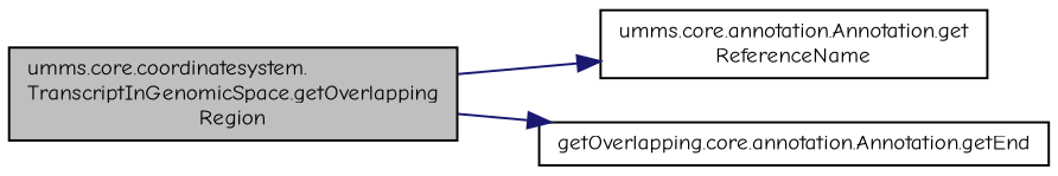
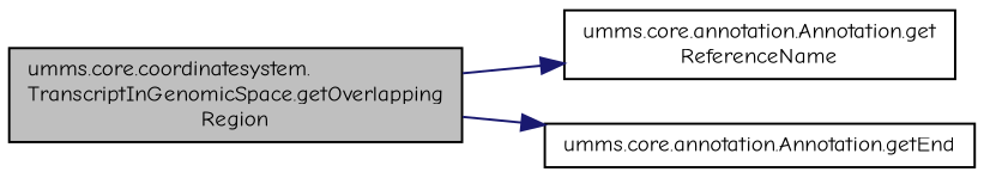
  digraph {
    rankdir=LR
    fontname="Comic Neue"
    node [color=black fillcolor=white fontname="Comic Neue" fontsize=10 shape=record style=filled]
    edge [color=midnightblue fontname="Comic Neue" fontsize=10 labelfontname=Helvetica labelfontsize=10 style=solid]
    n1 [fillcolor=grey75 fontcolor=black height=0.2 label="umms.core.coordinatesystem.\lTranscriptInGenomicSpace.getOverlapping\lRegion" width=0.4]
    n2 [height=0.2 label="umms.core.annotation.Annotation.get\lReferenceName" width=0.4]
-   n3 [height=0.2 label="getOverlapping.core.annotation.Annotation.getEnd" width=0.4]
+   n3 [height=0.2 label="umms.core.annotation.Annotation.getEnd" width=0.4]
    n1 -> n2
    n1 -> n3
  }
